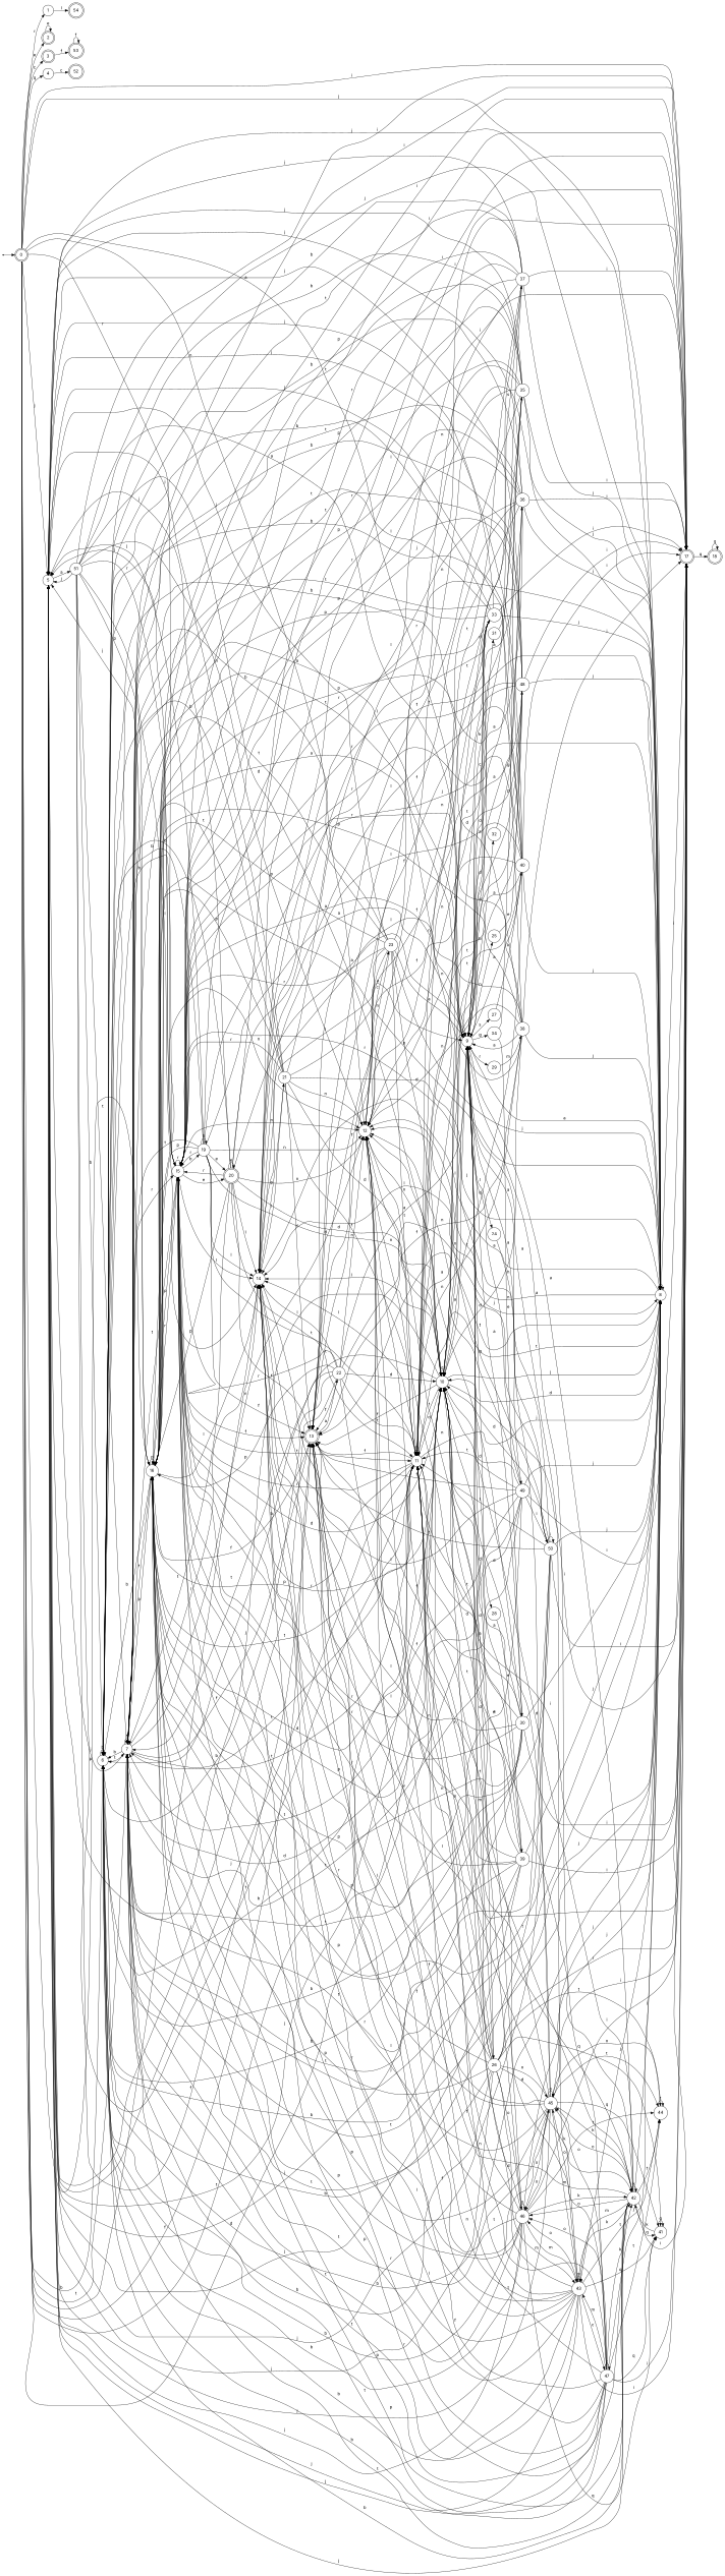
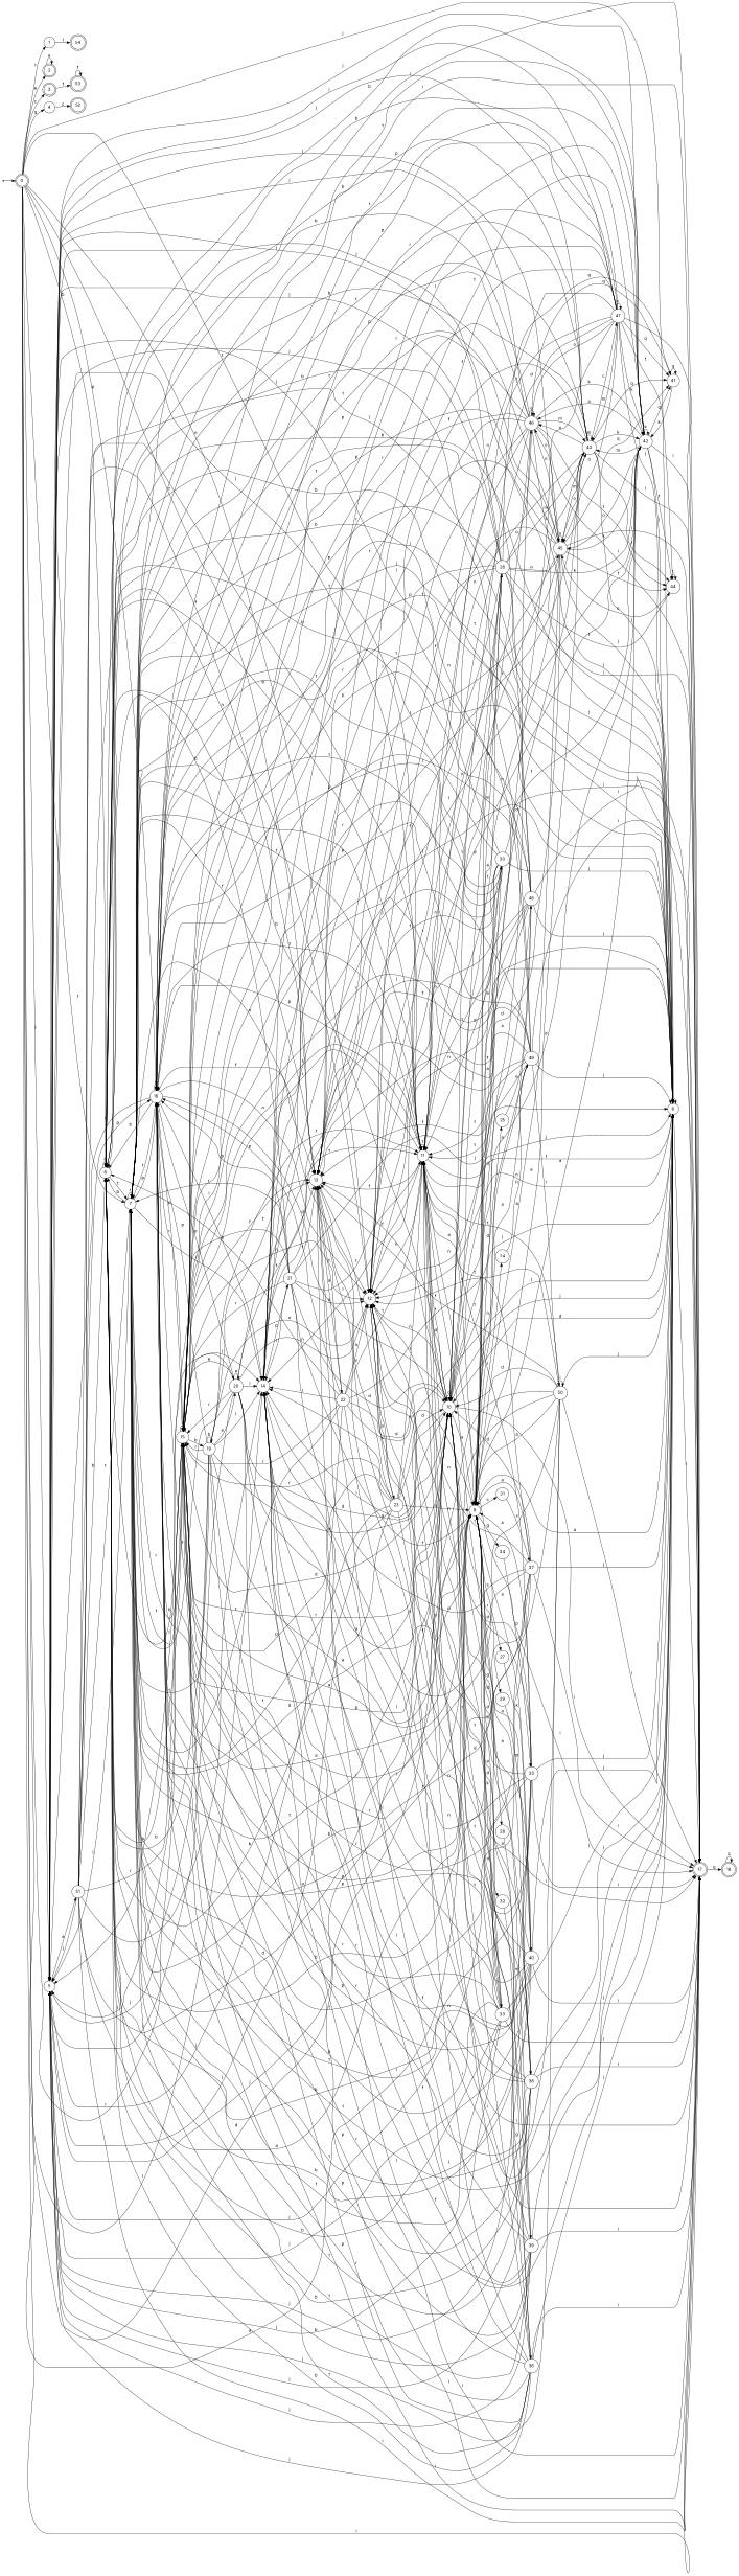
  digraph {
    fontname=Inter
    rankdir=LR
    node [fontname=Inter shape=circle]
    edge [fontname=Inter]
    dummy0 [shape=point]
    0 [shape=doublecircle]
    1
    2 [shape=doublecircle]
    3 [shape=doublecircle]
    4
    5
    6
    7
    8
    9
    10
    11
    12
-   13 [shape=doublecircle]
+   13
    14
    15
    16
    17 [shape=doublecircle]
    54 [shape=doublecircle]
    53 [shape=doublecircle]
    52 [shape=doublecircle]
    51
    24
    25
    26
    27
    28
    29
    30
    31
    32
    33
    34
    23
    22
    21
    19
-   20 [shape=doublecircle]
+   20
    18 [shape=doublecircle]
    49
    48
    41
    42
    43
    44
    45
    46
    40
    39
    38
    37
    36
    35
    50
    47
    dummy0 -> 0
    0 -> 1 [label=r]
    0 -> 2 [label=e]
    0 -> 3 [label=c]
    0 -> 4 [label=q]
    0 -> 5 [label=j]
    0 -> 6 [label=b]
    0 -> 7 [label=t]
    0 -> 8 [label=j]
    0 -> 9 [label=a]
    0 -> 10 [label=d]
    0 -> 11 [label=t]
    0 -> 12 [label=n]
    0 -> 13 [label=f]
    0 -> 14 [label=l]
    0 -> 15 [label=r]
    0 -> 16 [label=p]
    0 -> 17 [label=i]
    1 -> 54 [label=l]
    2 -> 2 [label=e]
    3 -> 53 [label=f]
    4 -> 52 [label=c]
    5 -> 51 [label=a]
    6 -> 6 [label=b]
    6 -> 7 [label=t]
    7 -> 5 [label=j]
    7 -> 6 [label=b]
    7 -> 7 [label=t]
    7 -> 8 [label=j]
    7 -> 9 [label=a]
    7 -> 10 [label=d]
    7 -> 11 [label=t]
    7 -> 12 [label=n]
    7 -> 13 [label=f]
    7 -> 14 [label=l]
    7 -> 15 [label=r]
    7 -> 16 [label=p]
    7 -> 17 [label=i]
    8 -> 5 [label=j]
    8 -> 6 [label=b]
    8 -> 7 [label=t]
    8 -> 8 [label=j]
    8 -> 9 [label=a]
    8 -> 10 [label=d]
    8 -> 11 [label=t]
    8 -> 12 [label=n]
    8 -> 13 [label=f]
    8 -> 14 [label=l]
    8 -> 15 [label=r]
    8 -> 16 [label=p]
    8 -> 17 [label=i]
    9 -> 24 [label=l]
    9 -> 25 [label=n]
    9 -> 26 [label=m]
    9 -> 27 [label=s]
    9 -> 28 [label=g]
    9 -> 29 [label=r]
-   34 -> 30 [label=e]
+   9 -> 30 [label=e]
    9 -> 31 [label=c]
    9 -> 32 [label=b]
    9 -> 33 [label=k]
    9 -> 34 [label=g]
    10 -> 5 [label=j]
    10 -> 6 [label=b]
    10 -> 7 [label=t]
    10 -> 8 [label=j]
    10 -> 9 [label=a]
    10 -> 10 [label=d]
    10 -> 11 [label=t]
    10 -> 12 [label=n]
    10 -> 13 [label=f]
    10 -> 14 [label=l]
    10 -> 15 [label=r]
    10 -> 17 [label=i]
    11 -> 5 [label=j]
    11 -> 6 [label=b]
    11 -> 7 [label=t]
    11 -> 8 [label=j]
    11 -> 9 [label=a]
    11 -> 10 [label=d]
    11 -> 11 [label=t]
    11 -> 12 [label=n]
    11 -> 13 [label=f]
    11 -> 14 [label=l]
    11 -> 15 [label=r]
    11 -> 16 [label=p]
    11 -> 17 [label=i]
    12 -> 23 [label=c]
    13 -> 22 [label=a]
    14 -> 21 [label=p]
    15 -> 5 [label=j]
    15 -> 6 [label=b]
    15 -> 7 [label=t]
    15 -> 8 [label=j]
    15 -> 9 [label=a]
    15 -> 10 [label=d]
    15 -> 11 [label=t]
    15 -> 12 [label=n]
    15 -> 13 [label=f]
    15 -> 14 [label=l]
    15 -> 15 [label=r]
    15 -> 16 [label=p]
    15 -> 17 [label=i]
    15 -> 19 [label=b]
    15 -> 20 [label=e]
    16 -> 5 [label=j]
    16 -> 6 [label=b]
    16 -> 7 [label=t]
    16 -> 8 [label=j]
    16 -> 9 [label=a]
    16 -> 10 [label=d]
    16 -> 11 [label=t]
    16 -> 12 [label=n]
    16 -> 13 [label=f]
    16 -> 14 [label=l]
    16 -> 15 [label=r]
    16 -> 16 [label=p]
    16 -> 17 [label=i]
    17 -> 18 [label=q]
    53 -> 53 [label=f]
    51 -> 5 [label=j]
    51 -> 6 [label=b]
    51 -> 7 [label=t]
    51 -> 8 [label=j]
    51 -> 9 [label=a]
    51 -> 10 [label=d]
    51 -> 11 [label=t]
    51 -> 12 [label=n]
    51 -> 13 [label=f]
    51 -> 14 [label=l]
    51 -> 15 [label=r]
    51 -> 16 [label=p]
    51 -> 17 [label=i]
    24 -> 49 [label=h]
    25 -> 48 [label=e]
    26 -> 5 [label=j]
    26 -> 6 [label=b]
    26 -> 7 [label=t]
    26 -> 8 [label=j]
    26 -> 9 [label=a]
    26 -> 10 [label=d]
    26 -> 11 [label=t]
    26 -> 12 [label=n]
    26 -> 13 [label=f]
    26 -> 14 [label=l]
    26 -> 15 [label=r]
    26 -> 16 [label=p]
    26 -> 17 [label=i]
    26 -> 41 [label=q]
    26 -> 42 [label=k]
    26 -> 43 [label=m]
    26 -> 44 [label=t]
    26 -> 45 [label=o]
    26 -> 46 [label=o]
    27 -> 40 [label=k]
    28 -> 39 [label=e]
    29 -> 38 [label=m]
    30 -> 5 [label=j]
    30 -> 6 [label=b]
    30 -> 7 [label=t]
    30 -> 8 [label=j]
    30 -> 9 [label=a]
    30 -> 10 [label=d]
    30 -> 11 [label=t]
    30 -> 12 [label=n]
    30 -> 13 [label=f]
    30 -> 14 [label=l]
    30 -> 15 [label=r]
    30 -> 16 [label=p]
    30 -> 17 [label=i]
    31 -> 37 [label=s]
    32 -> 36 [label=g]
    33 -> 5 [label=j]
    33 -> 6 [label=b]
    33 -> 7 [label=t]
    33 -> 8 [label=j]
    33 -> 9 [label=a]
    33 -> 10 [label=d]
    33 -> 11 [label=t]
    33 -> 12 [label=n]
    33 -> 13 [label=f]
    33 -> 14 [label=l]
    33 -> 15 [label=r]
    33 -> 16 [label=p]
    33 -> 17 [label=i]
    34 -> 35 [label=p]
    23 -> 5 [label=j]
    23 -> 6 [label=b]
    23 -> 7 [label=t]
    23 -> 8 [label=j]
    23 -> 9 [label=a]
    23 -> 10 [label=d]
    23 -> 11 [label=t]
    23 -> 12 [label=n]
    23 -> 13 [label=f]
    23 -> 14 [label=l]
    23 -> 15 [label=r]
    23 -> 16 [label=p]
    23 -> 17 [label=i]
    22 -> 5 [label=j]
    22 -> 6 [label=b]
    22 -> 7 [label=t]
    22 -> 8 [label=j]
    22 -> 9 [label=a]
    22 -> 10 [label=d]
    22 -> 11 [label=t]
    22 -> 12 [label=n]
    22 -> 13 [label=f]
    22 -> 14 [label=l]
    22 -> 15 [label=r]
    22 -> 16 [label=p]
    22 -> 17 [label=i]
    21 -> 5 [label=j]
    21 -> 6 [label=b]
    21 -> 7 [label=t]
    21 -> 8 [label=j]
    21 -> 9 [label=a]
    21 -> 10 [label=d]
    21 -> 11 [label=t]
    21 -> 12 [label=n]
    21 -> 13 [label=f]
    21 -> 14 [label=l]
    21 -> 15 [label=r]
    21 -> 16 [label=p]
    21 -> 17 [label=i]
    19 -> 5 [label=j]
    19 -> 6 [label=b]
    19 -> 7 [label=t]
    19 -> 8 [label=f]
    19 -> 9 [label=a]
    19 -> 10 [label=d]
    19 -> 11 [label=t]
    19 -> 12 [label=n]
    19 -> 13 [label=f]
    19 -> 14 [label=l]
    19 -> 15 [label=r]
    19 -> 16 [label=p]
    19 -> 17 [label=i]
    19 -> 19 [label=b]
    19 -> 20 [label=e]
    20 -> 5 [label=j]
    20 -> 6 [label=b]
    20 -> 7 [label=t]
    20 -> 8 [label=j]
    20 -> 9 [label=a]
    20 -> 10 [label=d]
    20 -> 11 [label=t]
    20 -> 12 [label=n]
    20 -> 13 [label=f]
    20 -> 14 [label=l]
    20 -> 15 [label=r]
    20 -> 16 [label=p]
    20 -> 17 [label=i]
    20 -> 20 [label=e]
    18 -> 18 [label=q]
    49 -> 5 [label=j]
    49 -> 6 [label=b]
    49 -> 7 [label=t]
    49 -> 8 [label=j]
    49 -> 9 [label=a]
    49 -> 10 [label=d]
    49 -> 11 [label=t]
    49 -> 12 [label=n]
    49 -> 13 [label=f]
    49 -> 14 [label=l]
    49 -> 15 [label=r]
    49 -> 16 [label=p]
    49 -> 17 [label=i]
    49 -> 50 [label=i]
    48 -> 5 [label=j]
    48 -> 6 [label=b]
    48 -> 7 [label=t]
    48 -> 8 [label=j]
    48 -> 9 [label=a]
    48 -> 10 [label=d]
    48 -> 11 [label=t]
    48 -> 12 [label=n]
    48 -> 13 [label=f]
    48 -> 14 [label=l]
    48 -> 15 [label=r]
    48 -> 16 [label=p]
    48 -> 17 [label=i]
    41 -> 41 [label=q]
    41 -> 42 [label=k]
    42 -> 5 [label=j]
    42 -> 6 [label=b]
    42 -> 7 [label=t]
    42 -> 8 [label=j]
    42 -> 9 [label=a]
    42 -> 10 [label=d]
    42 -> 11 [label=t]
    42 -> 12 [label=n]
    42 -> 13 [label=f]
    42 -> 14 [label=l]
    42 -> 15 [label=r]
    42 -> 16 [label=p]
    42 -> 17 [label=i]
    42 -> 41 [label=q]
    42 -> 42 [label=k]
    42 -> 43 [label=m]
    42 -> 44 [label=t]
    42 -> 45 [label=o]
    42 -> 46 [label=o]
    43 -> 5 [label=j]
    43 -> 6 [label=b]
    43 -> 7 [label=t]
    43 -> 8 [label=j]
    43 -> 9 [label=a]
    43 -> 10 [label=d]
    43 -> 11 [label=t]
    43 -> 12 [label=n]
    43 -> 13 [label=f]
    43 -> 14 [label=l]
    43 -> 15 [label=r]
    43 -> 16 [label=p]
    43 -> 17 [label=i]
    43 -> 41 [label=q]
    43 -> 42 [label=k]
    43 -> 43 [label=m]
    43 -> 44 [label=t]
    43 -> 45 [label=o]
    43 -> 46 [label=o]
    43 -> 47 [label=c]
    44 -> 44 [label=t]
    44 -> 45 [label=o]
    45 -> 5 [label=j]
    45 -> 6 [label=b]
    45 -> 7 [label=t]
    45 -> 8 [label=j]
    45 -> 9 [label=a]
    45 -> 10 [label=d]
    45 -> 11 [label=t]
    45 -> 12 [label=n]
    45 -> 13 [label=f]
    45 -> 14 [label=l]
    45 -> 15 [label=r]
    45 -> 16 [label=p]
    45 -> 17 [label=i]
    45 -> 41 [label=q]
    45 -> 42 [label=k]
    45 -> 43 [label=m]
    45 -> 44 [label=t]
    45 -> 45 [label=o]
    45 -> 46 [label=o]
    46 -> 5 [label=j]
    46 -> 6 [label=b]
    46 -> 7 [label=t]
    46 -> 8 [label=j]
    46 -> 9 [label=a]
    46 -> 10 [label=d]
    46 -> 11 [label=t]
    46 -> 12 [label=n]
    46 -> 13 [label=f]
    46 -> 14 [label=l]
    46 -> 15 [label=r]
    46 -> 16 [label=p]
    46 -> 17 [label=i]
    46 -> 41 [label=q]
    46 -> 42 [label=k]
    46 -> 43 [label=m]
    46 -> 44 [label=t]
    46 -> 45 [label=o]
    46 -> 46 [label=o]
    40 -> 5 [label=j]
    40 -> 6 [label=b]
    40 -> 7 [label=t]
    40 -> 8 [label=j]
    40 -> 9 [label=a]
    40 -> 10 [label=d]
    40 -> 11 [label=t]
    40 -> 12 [label=n]
    40 -> 13 [label=f]
    40 -> 14 [label=l]
    40 -> 15 [label=r]
    40 -> 16 [label=p]
    40 -> 17 [label=i]
    39 -> 5 [label=j]
    39 -> 6 [label=b]
    39 -> 7 [label=t]
    39 -> 8 [label=j]
    39 -> 9 [label=a]
    39 -> 10 [label=d]
    39 -> 11 [label=t]
    39 -> 12 [label=n]
    39 -> 13 [label=f]
    39 -> 14 [label=l]
    39 -> 15 [label=r]
    39 -> 16 [label=p]
    39 -> 17 [label=i]
    38 -> 5 [label=j]
    38 -> 6 [label=b]
    38 -> 7 [label=t]
    38 -> 8 [label=j]
    38 -> 9 [label=a]
    38 -> 10 [label=d]
    38 -> 11 [label=t]
    38 -> 12 [label=n]
    38 -> 13 [label=f]
    38 -> 14 [label=l]
    38 -> 15 [label=r]
    38 -> 16 [label=p]
    38 -> 17 [label=i]
    37 -> 5 [label=j]
    37 -> 6 [label=b]
    37 -> 7 [label=t]
    37 -> 8 [label=j]
    37 -> 9 [label=a]
    37 -> 10 [label=d]
    37 -> 11 [label=t]
    37 -> 12 [label=n]
    37 -> 14 [label=l]
    37 -> 15 [label=r]
    37 -> 16 [label=p]
    37 -> 17 [label=i]
    36 -> 5 [label=j]
    36 -> 6 [label=b]
    36 -> 7 [label=t]
    36 -> 8 [label=j]
    36 -> 9 [label=a]
    36 -> 10 [label=d]
    36 -> 11 [label=t]
    36 -> 12 [label=n]
    36 -> 13 [label=f]
    36 -> 14 [label=l]
    36 -> 15 [label=r]
    36 -> 16 [label=p]
    36 -> 17 [label=i]
    35 -> 5 [label=j]
    35 -> 6 [label=b]
    35 -> 7 [label=t]
    35 -> 8 [label=j]
    35 -> 9 [label=a]
    35 -> 10 [label=d]
    35 -> 11 [label=t]
    35 -> 12 [label=n]
    35 -> 13 [label=f]
    35 -> 14 [label=l]
    35 -> 15 [label=r]
    35 -> 16 [label=p]
    35 -> 17 [label=i]
    50 -> 5 [label=j]
    50 -> 6 [label=b]
    50 -> 7 [label=t]
    50 -> 8 [label=j]
    50 -> 9 [label=a]
    50 -> 10 [label=d]
    50 -> 11 [label=t]
    50 -> 12 [label=n]
    50 -> 13 [label=f]
    50 -> 14 [label=l]
    50 -> 15 [label=r]
    50 -> 16 [label=p]
    50 -> 17 [label=i]
    50 -> 50 [label=i]
    47 -> 5 [label=j]
    47 -> 6 [label=b]
    47 -> 7 [label=t]
    47 -> 8 [label=j]
    47 -> 9 [label=a]
    47 -> 10 [label=d]
    47 -> 11 [label=t]
    47 -> 12 [label=n]
    47 -> 13 [label=f]
    47 -> 14 [label=l]
    47 -> 15 [label=r]
    47 -> 16 [label=p]
    47 -> 17 [label=i]
    47 -> 41 [label=q]
    47 -> 42 [label=k]
    47 -> 43 [label=m]
    47 -> 44 [label=t]
    47 -> 45 [label=o]
    47 -> 46 [label=o]
    47 -> 47 [label=c]
  }
